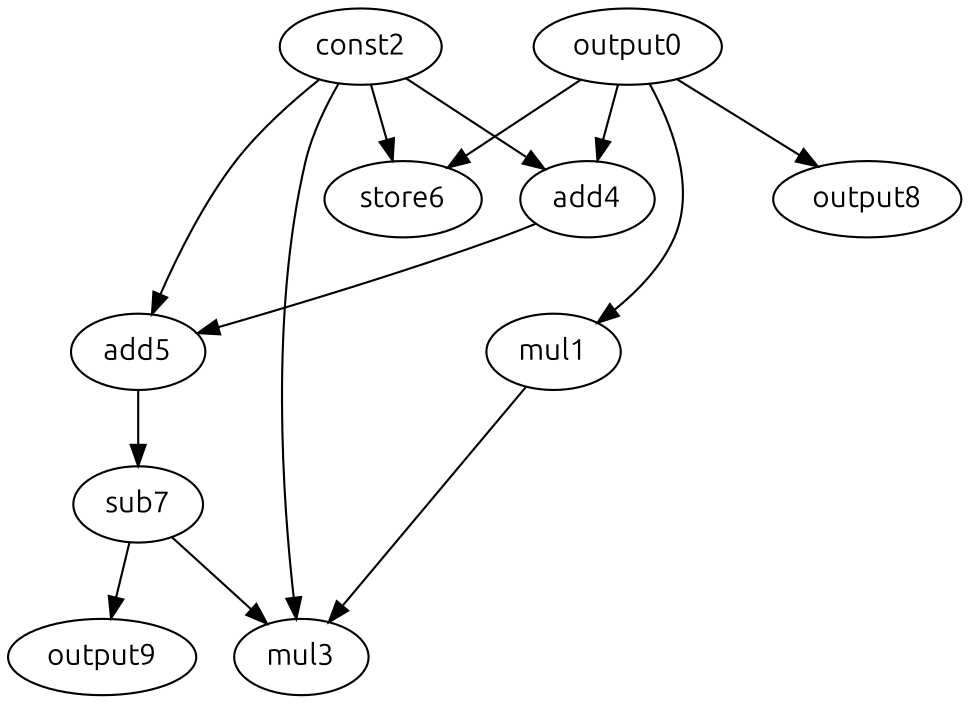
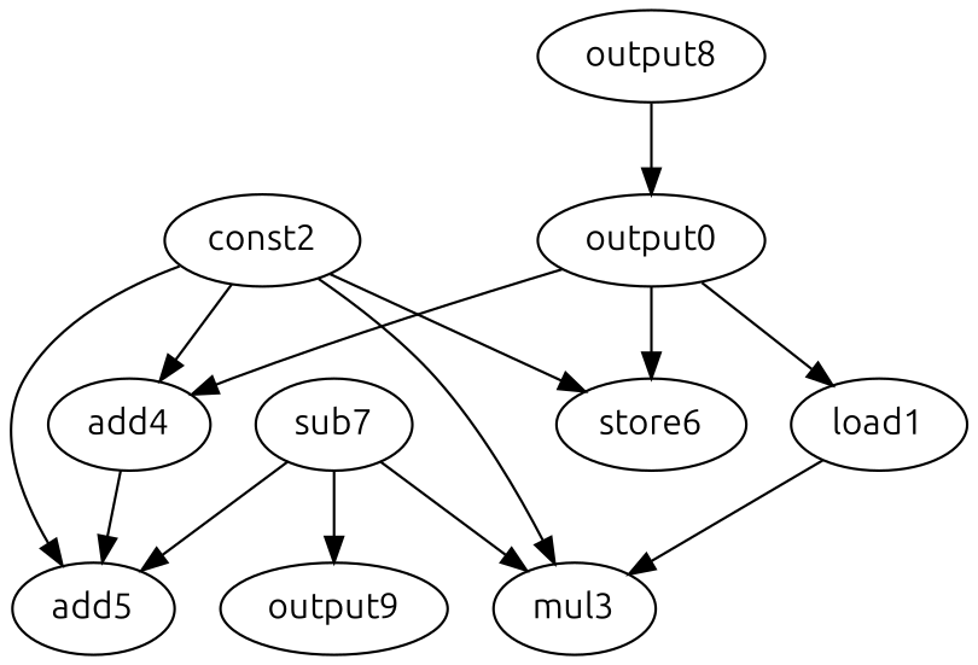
  digraph {
    fontname=Ubuntu
    node [fontname=Ubuntu opcode=const]
    edge [fontname=Ubuntu operand=0]
    n1 [label=output0]
-   load1 [opcode=load label=mul1]
+   load1 [opcode=load]
    add4 [opcode=add]
    store6 [opcode=store]
    output8 [opcode=output]
    mul3 [opcode=mul]
    add5 [opcode=add]
    const2
    sub7 [opcode=sub]
    output9 [opcode=output]
    n1 -> load1
    n1 -> add4
    n1 -> store6
-   n1 -> output8
+   output8 -> n1
    load1 -> mul3
    add4 -> add5 [operand=1]
-   add5 -> sub7 [operand=1]
+   sub7 -> add5 [operand=1]
    const2 -> add4 [operand=1]
    const2 -> store6 [operand=1]
    const2 -> mul3 [operand=1]
    const2 -> add5
    sub7 -> mul3
    sub7 -> output9
  }
